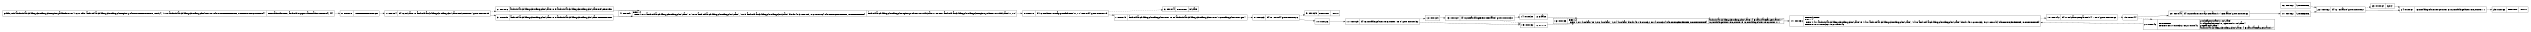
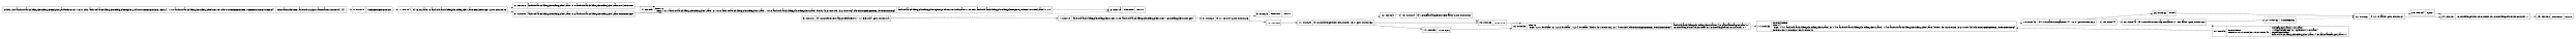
  digraph {
    rankdir=LR
    node [shape=record]
    n1 [label="{0\:\ 0x0000|MTH_ENTER_BLOCK\l}"]
    n2 [label="{1\:\ 0x0004|if (r6.mState != android.arch.lifecycle.Lifecycle.State.DESTROYED) goto L_0x0009\l}"]
    n3 [label="{2\:\ 0x0006|android.arch.lifecycle.Lifecycle$State r0 = android.arch.lifecycle.Lifecycle.State.DESTROYED\l}"]
    n4 [label="{3\:\ 0x0009|android.arch.lifecycle.Lifecycle$State r0 = android.arch.lifecycle.Lifecycle.State.INITIALIZED\l}"]
-   n5 [label="{4\:\ 0x000b|PHI: r4 \l  PHI: (r0v1 android.arch.lifecycle.Lifecycle$State) = (r0v8 android.arch.lifecycle.Lifecycle$State), (r0v9 android.arch.lifecycle.Lifecycle$State) binds: [B:3:0x0009, B:2:0x0006] A[DONT_GENERATE, DONT_INLINE]\l|android.arch.lifecycle.LifecycleRegistry$ObserverWithState r1 = new android.arch.lifecycle.LifecycleRegistry.ObserverWithState(r7, r0)\l}"]
+   n5 [label="{4\:\ 0x000b|PHI: r0 \l  PHI: (r0v1 android.arch.lifecycle.Lifecycle$State) = (r0v8 android.arch.lifecycle.Lifecycle$State), (r0v9 android.arch.lifecycle.Lifecycle$State) binds: [B:3:0x0009, B:2:0x0006] A[DONT_GENERATE, DONT_INLINE]\l|android.arch.lifecycle.LifecycleRegistry$ObserverWithState r1 = new android.arch.lifecycle.LifecycleRegistry.ObserverWithState(r7, r0)\l}"]
    n6 [label="{5\:\ 0x0018|if (r6.mObserverMap.putIfAbsent(r7, r1) == null) goto L_0x001b\l}"]
-   n7 [label="{6\:\ 0x001a|RETURN\l|mState\l}"]
+   n7 [label="{6\:\ 0x001a|RETURN\l|return\l}"]
    n8 [label="{7\:\ 0x001b|android.arch.lifecycle.LifecycleOwner r0 = (android.arch.lifecycle.LifecycleOwner) r6.mLifecycleOwner.get()\l}"]
    n9 [label="{8\:\ 0x0023|if (r0 != null) goto L_0x0026\l}"]
    n10 [label="{9\:\ 0x0025|RETURN\l|return\l}"]
    n11 [label="{10\:\ 0x0026}"]
    n12 [label="{11\:\ 0x0029|if (r6.mAddingObserverCounter != 0) goto L_0x0032\l}"]
    n13 [label="{12\:\ 0x002b}"]
    n14 [label="{15\:\ 0x0032|r2 = true\l}"]
    n15 [label="{13\:\ 0x002d|if (r6.mHandlingEvent == false) goto L_0x0030\l}"]
    n16 [label="{16\:\ 0x0033|PHI: r2 \l  PHI: (r2v1 boolean) = (r2v2 boolean), (r2v4 boolean) binds: [B:15:0x0032, B:14:0x0030] A[DONT_GENERATE, DONT_INLINE]\l|android.arch.lifecycle.Lifecycle$State r4 = calculateTargetState(r7)\lr6.mAddingObserverCounter = r6.mAddingObserverCounter + 1\l}"]
-   n17 [label="{14\:\ 0x0030|r2 = false\l}"]
+   n17 [label="{14\:\ 0x0030|r2 = sync\l}"]
    n18 [label="{17\:\ 0x003c|LOOP_START\lPHI: r4 \l  PHI: (r4v1 android.arch.lifecycle.Lifecycle$State) = (r4v0 android.arch.lifecycle.Lifecycle$State), (r4v8 android.arch.lifecycle.Lifecycle$State) binds: [B:16:0x0033, B:21:0x004c] A[DONT_GENERATE, DONT_INLINE]\lLOOP:0: B:17:0x003c\-\>B:21:0x004c\l}"]
    n19 [label="{18\:\ 0x0042|if (r1.mState.compareTo(r4) \>= 0) goto L_0x0062\l}"]
    n20 [label="{19\:\ 0x0044}"]
-   n21 [label="{26\:\ 0x0062|SYNTHETIC\l}"]
+   n21 [label="{26\:\ 0x0062|TYPE\l}"]
    n22 [label="{20\:\ 0x004a|if (r6.mObserverMap.contains(r7) == false) goto L_0x0062\l}"]
    n23 [label="{22\:\ 0x0062|if (r2 != false) goto L_0x0067\l}"]
    n24 [label="{21\:\ 0x004c|LOOP_END\lLOOP:0: B:17:0x003c\-\>B:21:0x004c\l|pushParentState(r1.mState)\lr1.dispatchEvent(r0, upEvent(r1.mState))\lpopParentState()\landroid.arch.lifecycle.Lifecycle$State r4 = calculateTargetState(r7)\l}"]
    n25 [label="{27\:\ 0x0062|SYNTHETIC\l}"]
    n26 [label="{23\:\ 0x0064|sync()\l}"]
    n27 [label="{24\:\ 0x0067|r6.mAddingObserverCounter = r6.mAddingObserverCounter \- 1\l}"]
    n28 [label="{25\:\ 0x006c|RETURN\l|return\l}"]
    n29 [label="{public void android.arch.lifecycle.LifecycleRegistry.addObserver((r6v0 'this' android.arch.lifecycle.LifecycleRegistry A[IMMUTABLE_TYPE, THIS]), (r7v0 android.arch.lifecycle.LifecycleObserver A[IMMUTABLE_TYPE, METHOD_ARGUMENT]))  | Annotation[BUILD, android.support.annotation.NonNull, \{\}]\l}"]
    n1 -> n2
    n2 -> n3 [style=dashed]
    n2 -> n4
    n3 -> n5
    n4 -> n5
-   n5 -> n6
+   n5 -> n7
    n6 -> n7 [style=dashed]
    n6 -> n8
    n8 -> n9
    n9 -> n10 [style=dashed]
    n9 -> n11
    n11 -> n12
    n12 -> n13 [style=dashed]
    n12 -> n14
    n13 -> n15
    n14 -> n16
    n15 -> n14 [style=dashed]
-   n15 -> n17
+   n12 -> n17
    n16 -> n18
    n17 -> n16
    n18 -> n19 [style=dashed]
    n19 -> n20 [style=dashed]
+   n19 -> n21
    n20 -> n22
    n21 -> n23
-   n20 -> n24 [style=dashed]
+   n22 -> n24 [style=dashed]
    n22 -> n25
    n23 -> n26 [style=dashed]
    n23 -> n27
    n24 -> n18
    n25 -> n23 [style=dashed]
    n26 -> n27
    n27 -> n28
    n29 -> n1
  }
